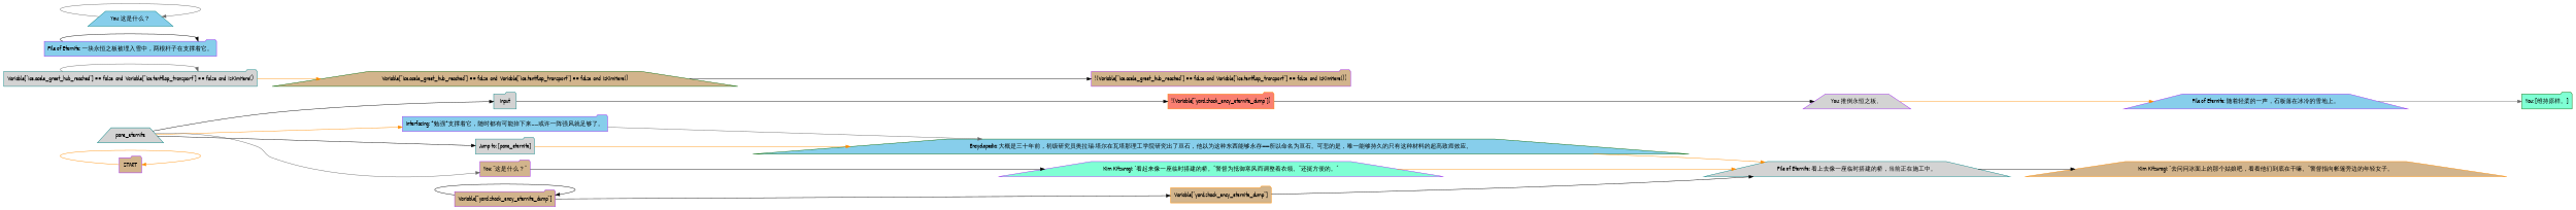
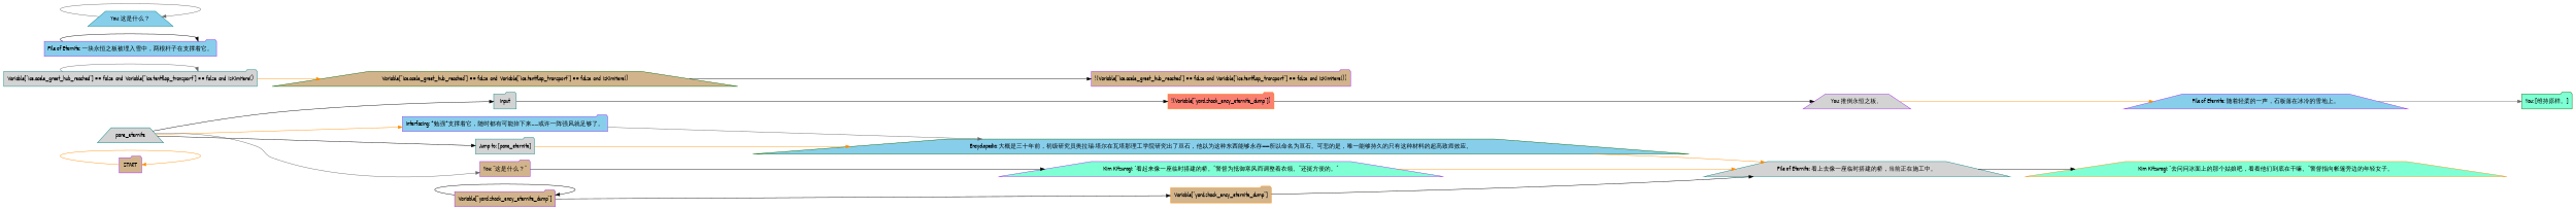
  digraph {
    fontname="Patrick Hand"
    rankdir=LR
    node [color=purple fillcolor=tan fontname="Patrick Hand" shape=folder style=filled]
    edge [color=black fontname="Patrick Hand"]
    n1 [label=START]
    n2 [color=teal fillcolor=lightgrey label=input]
    n3 [color=darkorange fillcolor=salmon label="!(Variable[\"yard.shack_ency_eternite_dump\"])"]
    n4 [fillcolor=lightgrey label="You: 推倒永恒之板。" shape=trapezium]
    n5 [color=darkgreen fillcolor=aquamarine label="You: [维持原样。]"]
    n6 [color=teal fillcolor=lightgrey label="Variable[\"ice.acele_greet_hub_reached\"] == false  and  Variable[\"ice.tentflap_transport\"] == false  and  IsKimHere()"]
    n7 [color=darkgreen label="Variable[\"ice.acele_greet_hub_reached\"] == false  and  Variable[\"ice.tentflap_transport\"] == false  and  IsKimHere()" shape=trapezium]
    n8 [label="!(Variable[\"ice.acele_greet_hub_reached\"] == false  and  Variable[\"ice.tentflap_transport\"] == false  and  IsKimHere())"]
-   n9 [color=darkorange label="Kim Kitsuragi: “去问问冰面上的那个姑娘吧，看看他们到底在干嘛。”警督指向帐篷旁边的年轻女子。" shape=trapezium]
+   n9 [color=darkorange fillcolor=aquamarine label="Kim Kitsuragi: “去问问冰面上的那个姑娘吧，看看他们到底在干嘛。”警督指向帐篷旁边的年轻女子。" shape=trapezium]
    n10 [label="Variable[\"yard.shack_ency_eternite_dump\"]"]
    n11 [color=darkorange label="Variable[\"yard.shack_ency_eternite_dump\"]"]
    n12 [color=teal fillcolor=lightgrey label="Pile of Eternite: 看上去像一座临时搭建的桥，当前正在施工中。" shape=trapezium]
    n13 [fillcolor=skyblue label="Pile of Eternite: 随着轻柔的一声，石板落在冰冷的雪地上。" shape=trapezium]
    n14 [fillcolor=skyblue label="Pile of Eternite: 一块永恒之板被埋入雪中，两根杆子在支撑着它。"]
    n15 [fillcolor=skyblue label="Interfacing: *勉强*支撑着它，随时都有可能掉下来……或许一阵强风就足够了。"]
    n16 [color=darkgreen fillcolor=skyblue label="Encyclopedia: 大概是三十年前，初级研究员奥拉瑞·塔尔在瓦塔那理工学院研究出了亘石，他以为这种东西能够永存——所以命名为亘石。可悲的是，唯一能够持久的只有这种材料的超高致癌效应。" shape=trapezium]
    n17 [color=teal fillcolor=skyblue label="You: 这是什么？" shape=trapezium]
    n18 [color=teal fillcolor=lightgrey label="Jump to: [pane_eternite]"]
    n19 [label="You: “这是什么？”"]
    n20 [fillcolor=aquamarine label="Kim Kitsuragi: “看起来像一座临时搭建的桥。”警督为抵御寒风而调整着衣领。“还挺方便的。”" shape=trapezium]
    n21 [color=teal fillcolor=lightgrey label=pane_eternite shape=trapezium]
    n1 -> n1 [color=darkorange]
    n2 -> n3
    n3 -> n4
    n4 -> n13 [color=darkorange]
    n6 -> n6 [color=gray40]
    n6 -> n7 [color=darkorange]
    n7 -> n8
    n10 -> n10
    n10 -> n11
    n11 -> n12
    n12 -> n9
    n13 -> n5 [color=gray40]
    n14 -> n14
    n15 -> n16 [color=gray40]
    n16 -> n12 [color=darkorange]
    n17 -> n17 [color=gray40]
    n18 -> n16 [color=darkorange]
    n19 -> n20
    n20 -> n12 [color=darkorange]
    n21 -> n2
    n21 -> n15 [color=darkorange]
    n21 -> n18
    n21 -> n19 [color=gray40]
  }
